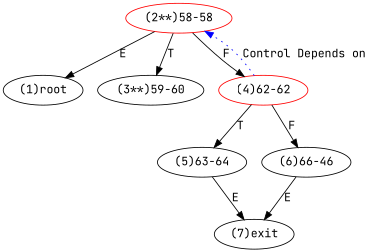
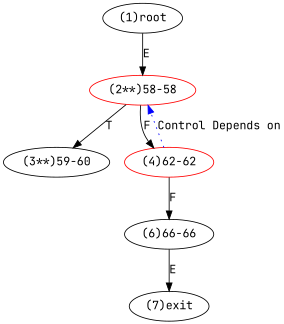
  digraph {
    fontname="JetBrains Mono"
    node [fontname="JetBrains Mono"]
    edge [fontname="JetBrains Mono"]
    n1 [label="(1)root"]
    n2 [color=red label="(2**)58-58"]
    n3 [label="(3**)59-60"]
    n4 [color=red label="(4)62-62"]
-   n5 [label="(5)63-64"]
-   n6 [label="(6)66-46"]
+   n6 [label="(6)66-66"]
    n7 [label="(7)exit"]
-   n2 -> n1 [label=E]
+   n1 -> n2 [label=E]
    n2 -> n3 [label=T]
    n2 -> n4 [label=F]
    n4 -> n2 [color=blue label="Control Depends on" style=dotted]
-   n4 -> n5 [label=T]
    n4 -> n6 [label=F]
-   n5 -> n7 [label=E]
    n6 -> n7 [label=E]
  }
